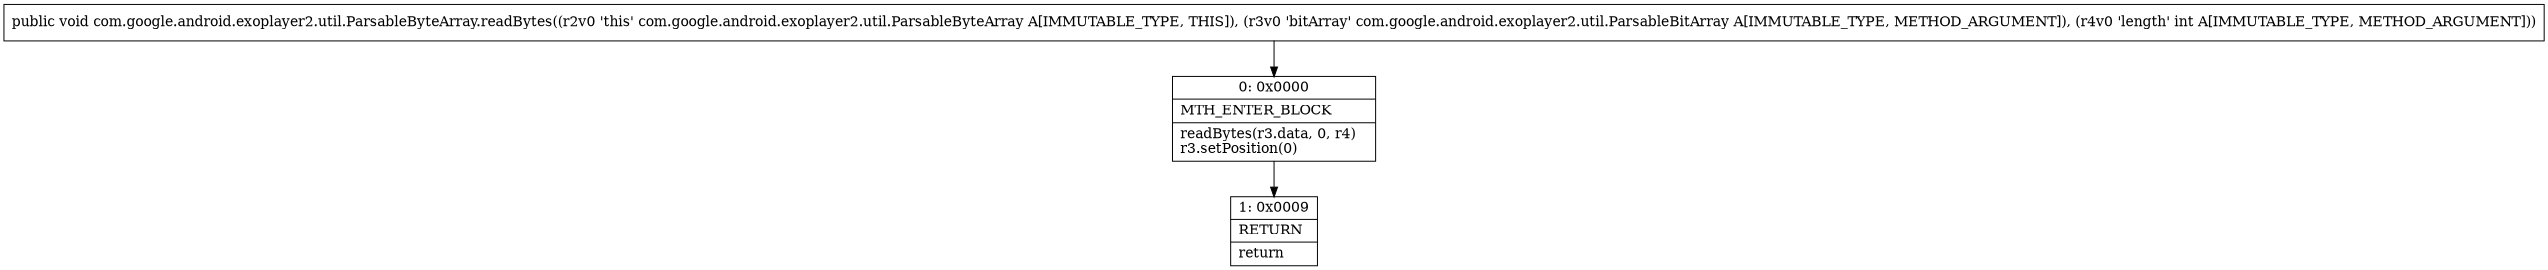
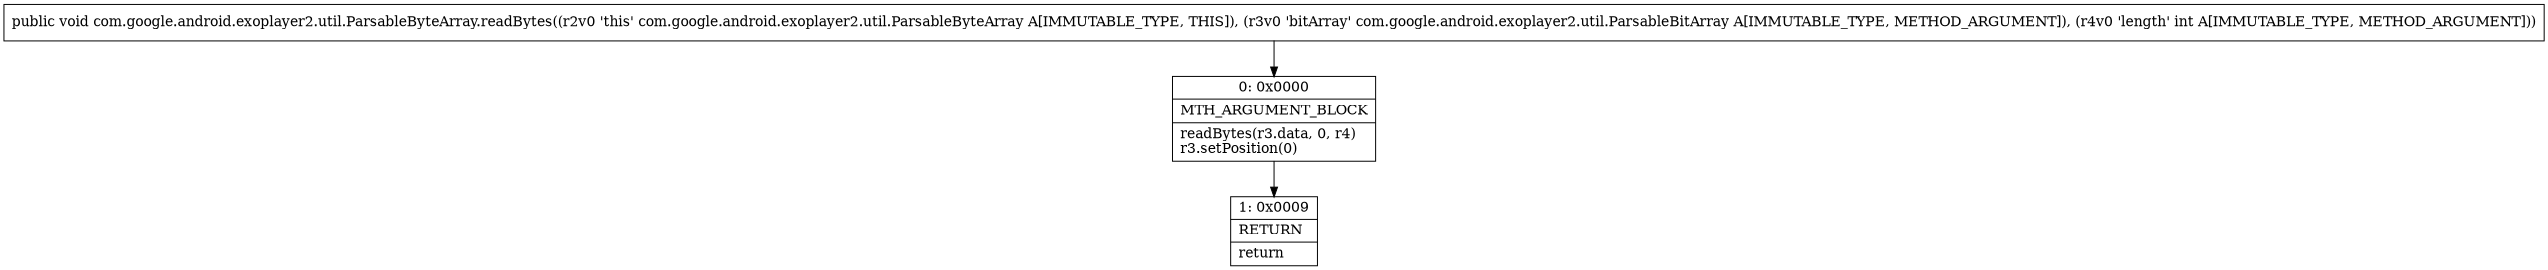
  digraph {
    node [shape=record]
-   n1 [label="{0\:\ 0x0000|MTH_ENTER_BLOCK\l|readBytes(r3.data, 0, r4)\lr3.setPosition(0)\l}"]
+   n1 [label="{0\:\ 0x0000|MTH_ARGUMENT_BLOCK\l|readBytes(r3.data, 0, r4)\lr3.setPosition(0)\l}"]
    n2 [label="{1\:\ 0x0009|RETURN\l|return\l}"]
    n3 [label="{public void com.google.android.exoplayer2.util.ParsableByteArray.readBytes((r2v0 'this' com.google.android.exoplayer2.util.ParsableByteArray A[IMMUTABLE_TYPE, THIS]), (r3v0 'bitArray' com.google.android.exoplayer2.util.ParsableBitArray A[IMMUTABLE_TYPE, METHOD_ARGUMENT]), (r4v0 'length' int A[IMMUTABLE_TYPE, METHOD_ARGUMENT])) }"]
    n1 -> n2
    n3 -> n1
  }
